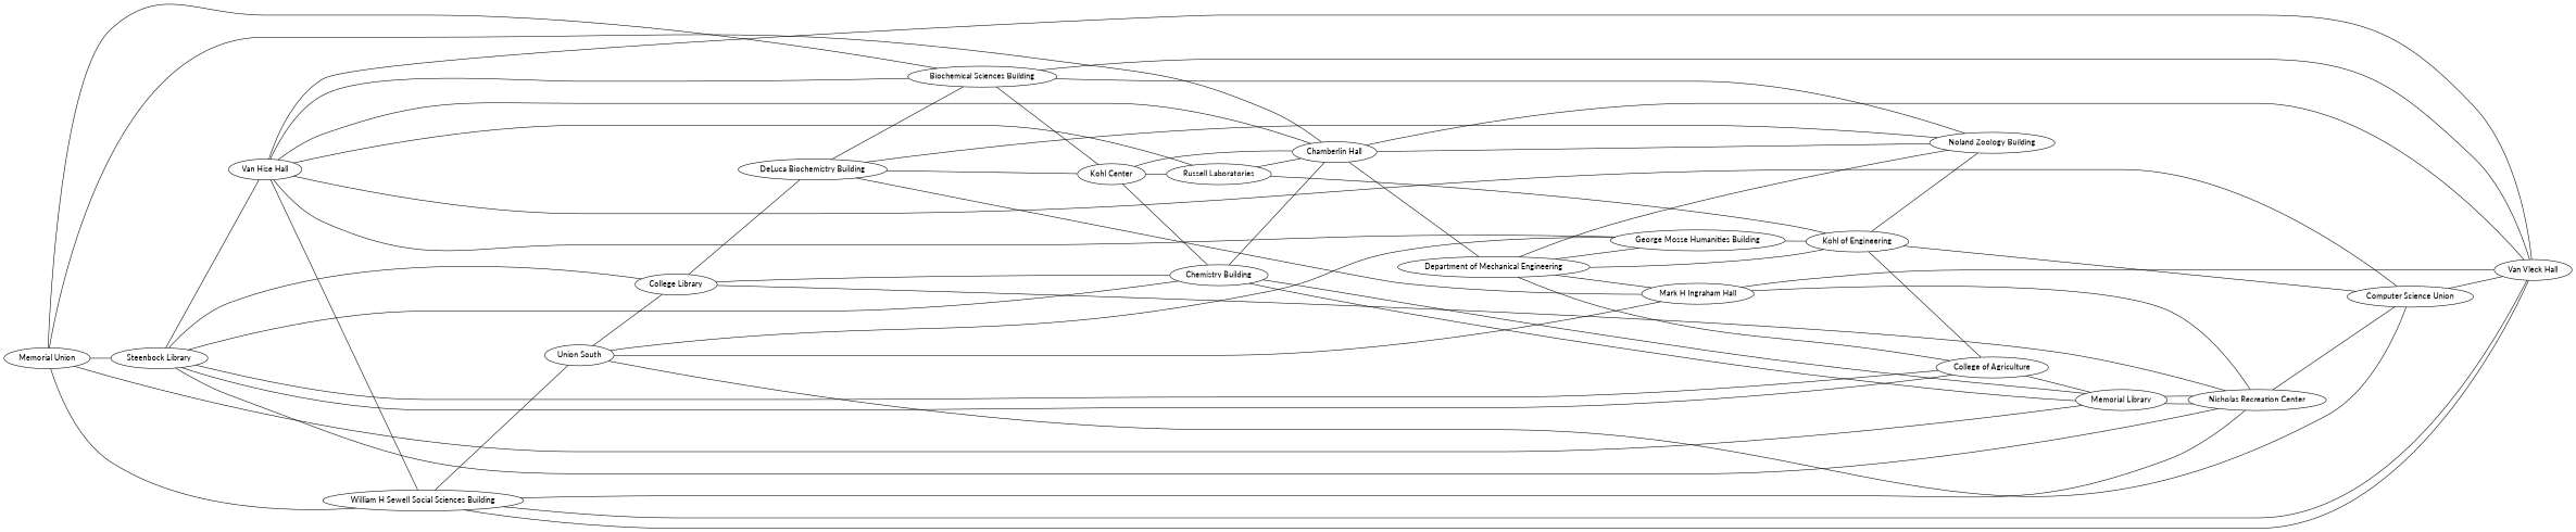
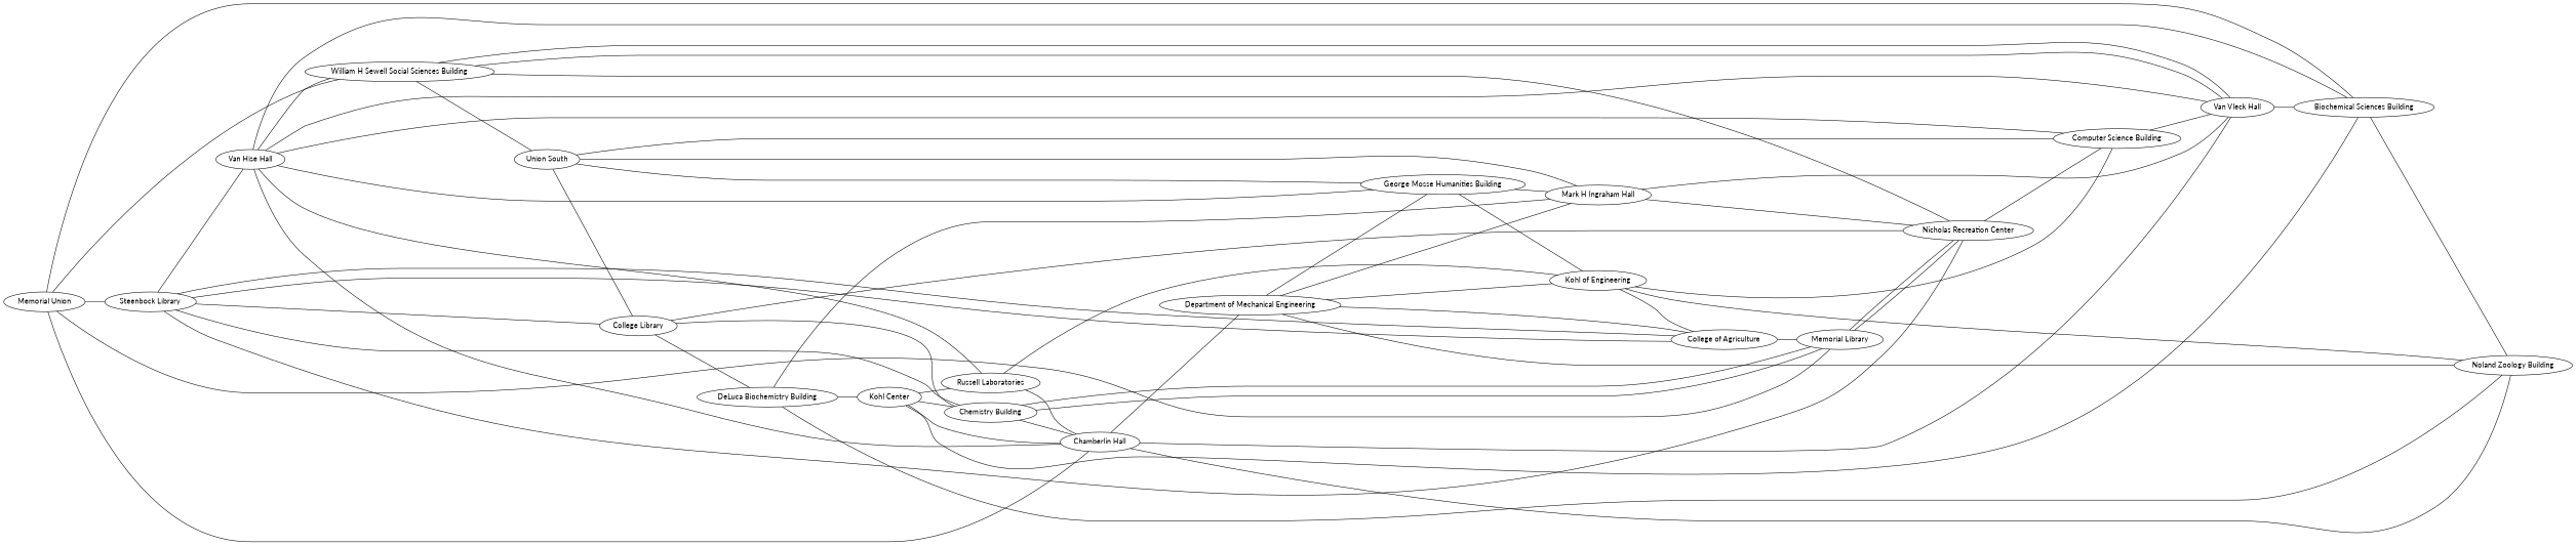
  graph {
    fontname=Lato
    rankdir=LR
    node [fontname=Lato]
    edge [fontname=Lato]
    "Memorial Union" [ID=1 x=7.766295223 y=11.7821983]
    "Steenbock Library" [ID=8 x=1.8722671 y=7.344703692]
    "William H Sewell Social Sciences Building" [ID=12 x=4.185549225 y=13.50663688]
    "Biochemical Sciences Building" [ID=17 x=18.67221329 y=13.26254213]
    "Van Hise Hall" [ID=5 x=7.377144996 y=14.75483486]
    "Chemistry Building" [ID=18 x=14.86836149 y=15.10278399]
    "College of Agriculture" [ID=22 x=8.440150413 y=18.78789627]
    "Union South" [ID=2 x=6.429414175 y=9.071393798]
    "Nicholas Recreation Center" [ID=14 x=15.66788105 y=2.120806884]
    "Van Vleck Hall" [ID=6 x=2.633872541 y=1.78574993]
    "Kohl Center" [ID=15 x=2.049265564 y=16.40623034]
    "Noland Zoology Building" [ID=16 x=18.54168757 y=8.462627004]
    "College Library" [ID=3 x=6.81407072 y=9.360621177]
    "George Mosse Humanities Building" [ID=7 x=0.3770153871 y=16.97528552]
-   "Computer Science Building" [ID=13 x=15.24029148 y=12.99437405 label="Computer Science Union"]
+   "Computer Science Building" [ID=13 x=15.24029148 y=12.99437405]
    "DeLuca Biochemistry Building" [ID=4 x=6.564946478 y=5.778953748]
    "Mark H Ingraham Hall" [ID=10 x=0.3104986133 y=12.22310669]
    n18 [ID=19 label="Kohl of Engineering" x=12.72768173 y=13.69635368]
    "Memorial Library" [ID=9 x=4.558696247 y=12.68458092]
    "Chamberlin Hall" [ID=11 x=6.6670401 y=10.74088916]
    "Russell Laboratories" [ID=21 x=1.956889669 y=10.66496245]
    "Department of Mechanical Engineering" [ID=20 x=14.58747957 y=15.25633224]
    "Memorial Union" -- "Steenbock Library"
    "Memorial Union" -- "William H Sewell Social Sciences Building"
    "Memorial Union" -- "Biochemical Sciences Building"
    "Steenbock Library" -- "Van Hise Hall"
    "Steenbock Library" -- "Chemistry Building"
    "Steenbock Library" -- "College of Agriculture"
    "William H Sewell Social Sciences Building" -- "Union South"
    "William H Sewell Social Sciences Building" -- "Nicholas Recreation Center"
    "William H Sewell Social Sciences Building" -- "Van Vleck Hall"
    "Biochemical Sciences Building" -- "Kohl Center"
    "Biochemical Sciences Building" -- "Noland Zoology Building"
    "Van Hise Hall" -- "William H Sewell Social Sciences Building"
    "Van Hise Hall" -- "Biochemical Sciences Building"
    "Van Hise Hall" -- "Van Vleck Hall"
    "Chemistry Building" -- "College Library"
    "Chemistry Building" -- "Memorial Library"
    "Chemistry Building" -- "Chamberlin Hall"
    "College of Agriculture" -- "Steenbock Library"
    "College of Agriculture" -- "Memorial Library"
    "College of Agriculture" -- "Department of Mechanical Engineering"
    "Union South" -- "College Library"
    "Union South" -- "George Mosse Humanities Building"
    "Union South" -- "Computer Science Building"
    "Nicholas Recreation Center" -- "Steenbock Library"
    "Nicholas Recreation Center" -- "Computer Science Building"
    "Nicholas Recreation Center" -- "Memorial Library"
    "Van Vleck Hall" -- "William H Sewell Social Sciences Building"
    "Van Vleck Hall" -- "Biochemical Sciences Building"
    "Van Vleck Hall" -- "Chamberlin Hall"
    "Kohl Center" -- "Chemistry Building"
    "Kohl Center" -- "Chamberlin Hall"
    "Kohl Center" -- "Russell Laboratories"
    "Noland Zoology Building" -- "DeLuca Biochemistry Building"
    "Noland Zoology Building" -- "Chamberlin Hall"
    "College Library" -- "Steenbock Library"
    "College Library" -- "Nicholas Recreation Center"
    "College Library" -- "DeLuca Biochemistry Building"
    "George Mosse Humanities Building" -- "Van Hise Hall"
+   "George Mosse Humanities Building" -- "Mark H Ingraham Hall"
    "George Mosse Humanities Building" -- n18
    "Computer Science Building" -- "Van Hise Hall"
    "Computer Science Building" -- "Van Vleck Hall"
    "Computer Science Building" -- n18
-   "DeLuca Biochemistry Building" -- "Biochemical Sciences Building"
    "DeLuca Biochemistry Building" -- "Kohl Center"
    "DeLuca Biochemistry Building" -- "Mark H Ingraham Hall"
    "Mark H Ingraham Hall" -- "Union South"
    "Mark H Ingraham Hall" -- "Nicholas Recreation Center"
    "Mark H Ingraham Hall" -- "Van Vleck Hall"
    n18 -- "College of Agriculture"
    n18 -- "Noland Zoology Building"
    n18 -- "Department of Mechanical Engineering"
    "Memorial Library" -- "Memorial Union"
    "Memorial Library" -- "Chemistry Building"
    "Memorial Library" -- "Nicholas Recreation Center"
    "Chamberlin Hall" -- "Memorial Union"
    "Chamberlin Hall" -- "Van Hise Hall"
    "Chamberlin Hall" -- "Department of Mechanical Engineering"
    "Russell Laboratories" -- "Van Hise Hall"
    "Russell Laboratories" -- n18
    "Russell Laboratories" -- "Chamberlin Hall"
    "Department of Mechanical Engineering" -- "Noland Zoology Building"
    "Department of Mechanical Engineering" -- "George Mosse Humanities Building"
    "Department of Mechanical Engineering" -- "Mark H Ingraham Hall"
  }
